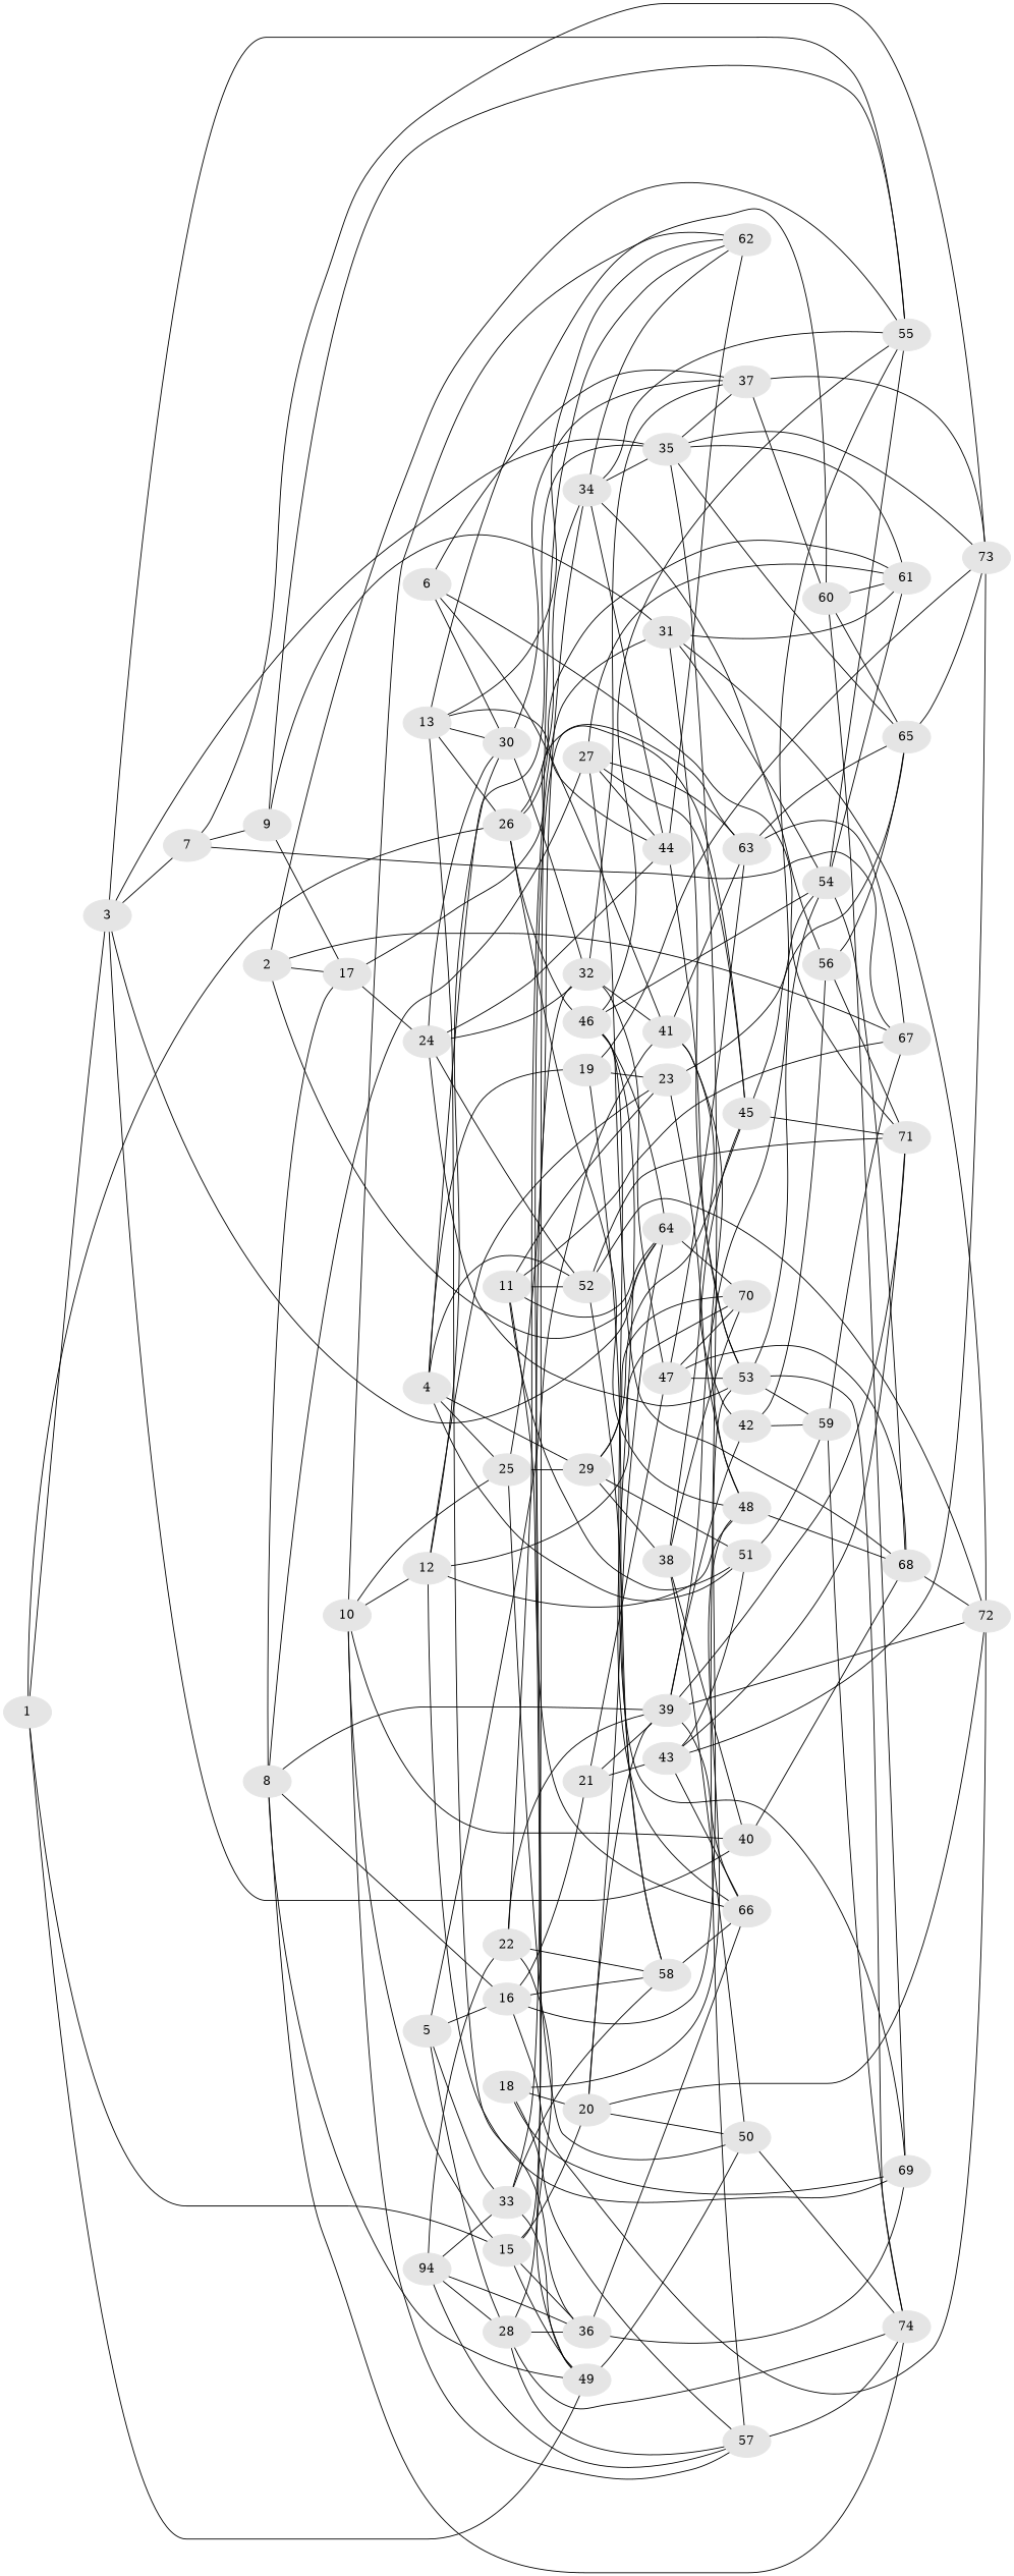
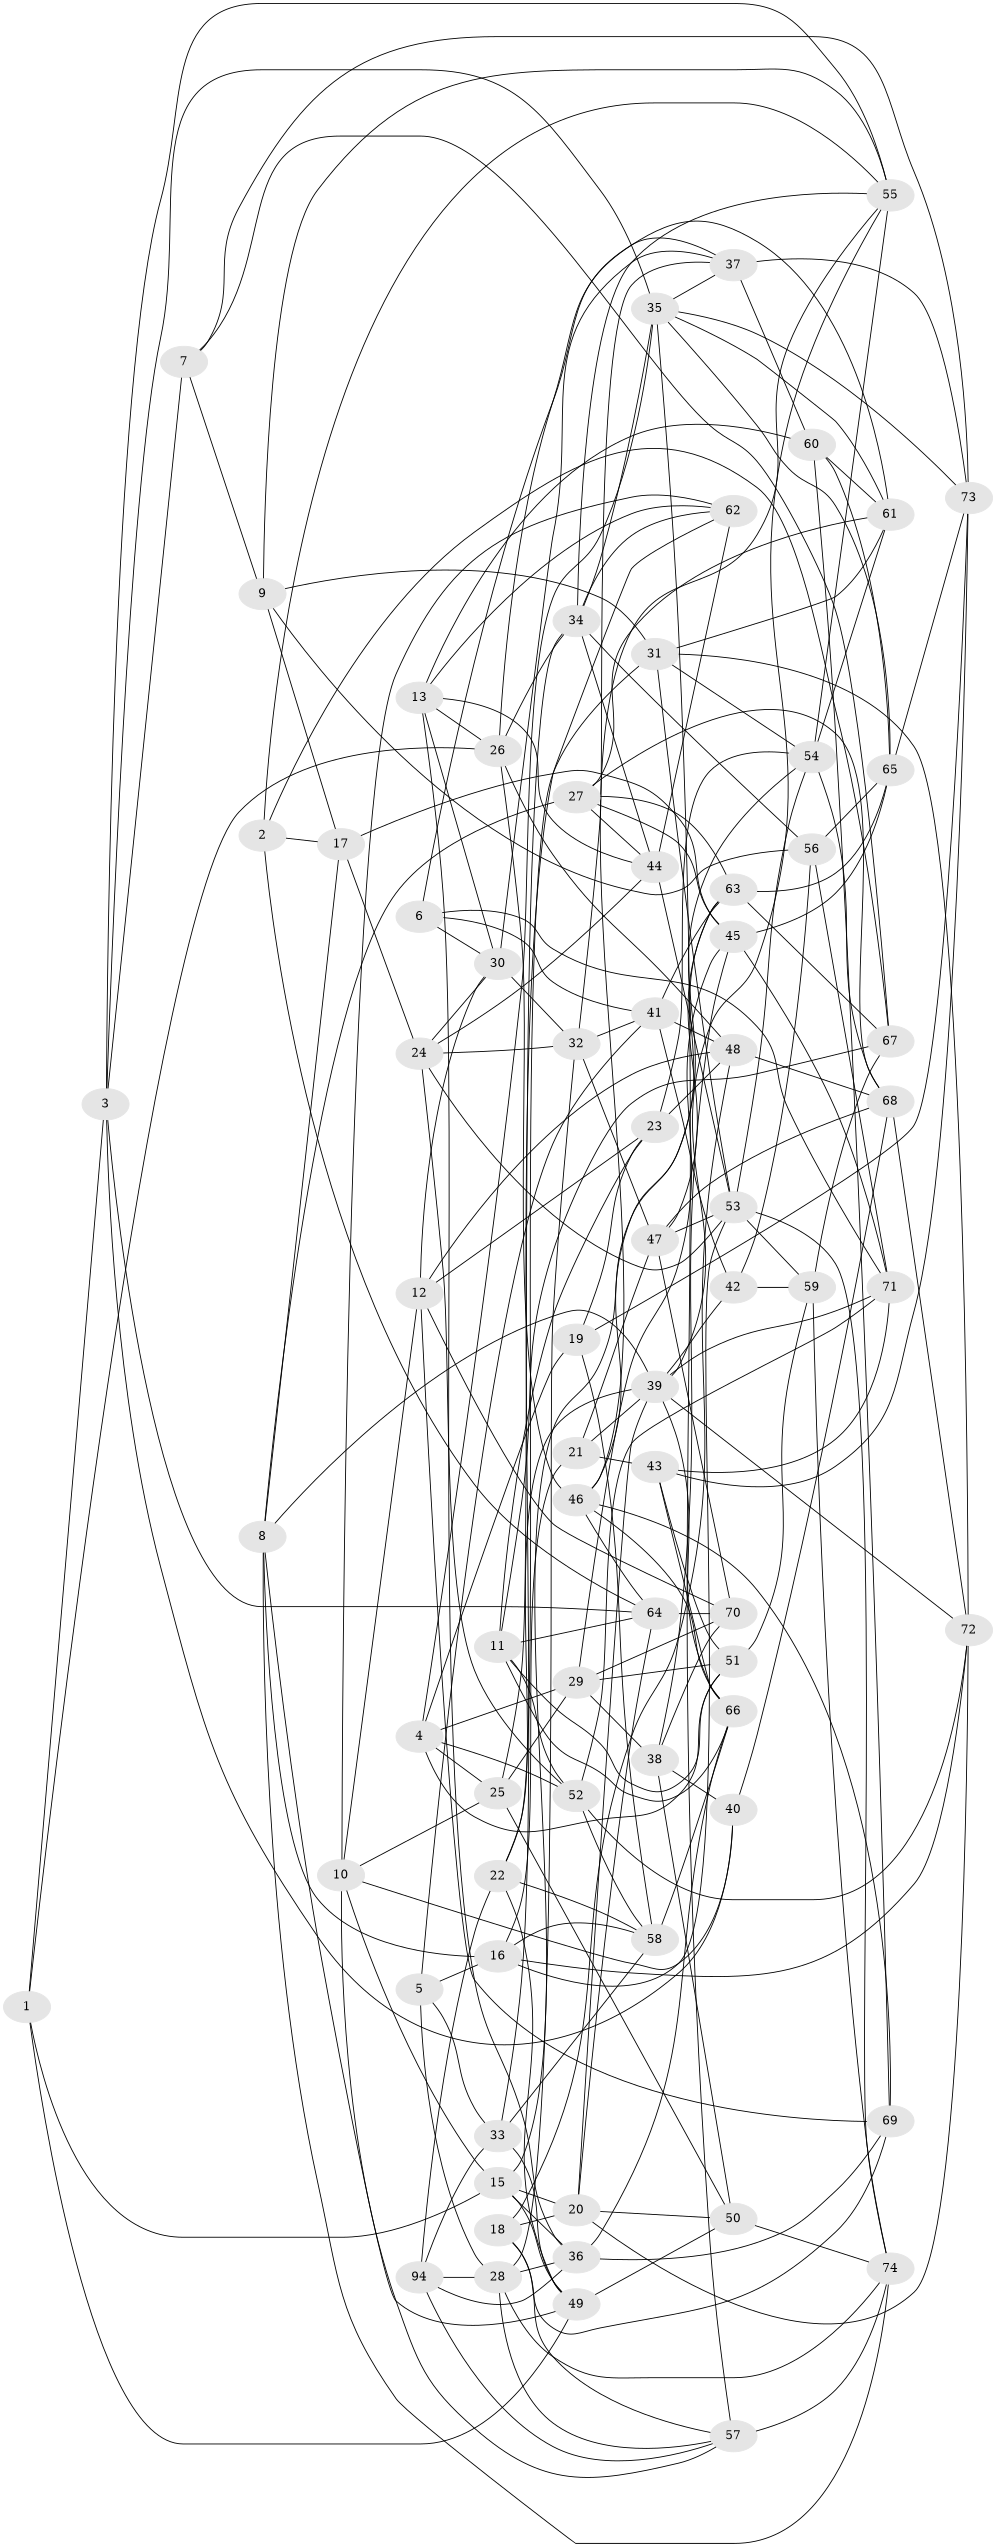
  graph {
    rankdir=LR
    node [color=gray90 style=filled]
    edge [weight=1.0]
    1
    3
    15
    26
    49
    55
    64
    7
    35
    40
    36
    20
    63
    48
    34
    46
    61
    50
    2
    17
    67
    24
    45
    70
    9
    73
    37
    57
    65
    68
    4
    19
    25
    29
    51
    52
    23
    58
    38
    59
    71
    72
    5
    16
    28
    33
    41
    21
    53
    74
    32
    62
    42
    6
    30
    60
    31
    56
    8
    27
    39
    44
    66
    54
    10
    12
    69
    11
    13
    n70 [label=94]
    22
    43
    47
    18
    1 -- 3
    1 -- 15
    1 -- 26
    1 -- 49
    3 -- 55
    3 -- 64
    3 -- 7
    3 -- 35
    3 -- 40
    15 -- 49
    15 -- 36
    15 -- 20
    15 -- 63
    26 -- 48
    26 -- 34
    26 -- 46
    26 -- 61
    49 -- 50
    64 -- 70 [weight=2.0]
    7 -- 67
    7 -- 9
    7 -- 73
    35 -- 61
    35 -- 73
    35 -- 37
    35 -- 57
    35 -- 65
    40 -- 68
    36 -- 66
    36 -- 69
    20 -- 64
    20 -- 50
    20 -- 72
    20 -- 39
    63 -- 67
    63 -- 65
    48 -- 68
    34 -- 55
    34 -- 35
    34 -- 62
    34 -- 56
    34 -- 44
    46 -- 55
    46 -- 64
    46 -- 66
    46 -- 54
    46 -- 69
    50 -- 74
    2 -- 55
    2 -- 64
    2 -- 17
    2 -- 67
    17 -- 24
    17 -- 45
    24 -- 52
    24 -- 53
    24 -- 32
    24 -- 30
    24 -- 44
    45 -- 65
    45 -- 71
    9 -- 55
    9 -- 17 [weight=2.0]
    9 -- 31
+   9 -- 56
    37 -- 73
    37 -- 60
    57 -- 74
    65 -- 73
    68 -- 72
    4 -- 35
    4 -- 19
    4 -- 25
    4 -- 29
    4 -- 51
    4 -- 52
    19 -- 73
    19 -- 23
    19 -- 58
    25 -- 34 [weight=2.0]
    25 -- 50
    25 -- 29
    29 -- 45
    29 -- 70
    29 -- 51
    29 -- 38
    51 -- 59
    52 -- 58
    52 -- 71
    52 -- 72
    23 -- 48
    23 -- 54 [weight=2.0]
    58 -- 66
    38 -- 40
    38 -- 50 [weight=2.0]
    38 -- 45
    38 -- 70
    59 -- 67 [weight=2.0]
    59 -- 74
    5 -- 16
    5 -- 28
    5 -- 33
    5 -- 41
    16 -- 58
    16 -- 72
    16 -- 21
    16 -- 53
    28 -- 36
    28 -- 57
    28 -- 74
    28 -- 32
    33 -- 49
    33 -- 58
    33 -- 62 [weight=2.0]
    41 -- 63
    41 -- 48
    41 -- 42
    21 -- 39
    21 -- 43
    21 -- 47
    53 -- 59
    53 -- 74
    53 -- 54
    32 -- 37
    32 -- 41
    32 -- 47
    42 -- 59
    42 -- 56
    6 -- 37
    6 -- 71
    6 -- 41
    6 -- 30
    30 -- 37
    30 -- 32
    60 -- 61
    60 -- 65
    60 -- 69 [weight=2.0]
    31 -- 61
    31 -- 72
    31 -- 53
    31 -- 54
    56 -- 65
    56 -- 71
    8 -- 49
    8 -- 17
    8 -- 16
    8 -- 74
    8 -- 27
    8 -- 39
    27 -- 63
    27 -- 61
    27 -- 45
    27 -- 68
    27 -- 44
    39 -- 55 [weight=2.0]
    39 -- 71
    39 -- 72
    39 -- 42
    39 -- 66
    44 -- 53
    44 -- 62
    54 -- 55
    54 -- 61
    54 -- 68
    10 -- 15
    10 -- 40
    10 -- 57
    10 -- 25
    10 -- 62
    10 -- 12
    12 -- 48
    12 -- 70
    12 -- 23
    12 -- 30
    12 -- 69
    11 -- 64
    11 -- 67
    11 -- 51
    11 -- 52
    11 -- 23
    11 -- 66
    13 -- 26
    13 -- 36
    13 -- 62
    13 -- 30
    13 -- 60
    13 -- 44
    n70 -- 36
    n70 -- 57
    n70 -- 28
    n70 -- 33
    n70 -- 22 [weight=2.0]
    22 -- 49
    22 -- 58
    22 -- 31
    22 -- 39
    43 -- 73
    43 -- 51 [weight=2.0]
    43 -- 71
    43 -- 66
    47 -- 63
    47 -- 70
    47 -- 68
    47 -- 53
    18 -- 20
    18 -- 48
    18 -- 57
    18 -- 69
  }
